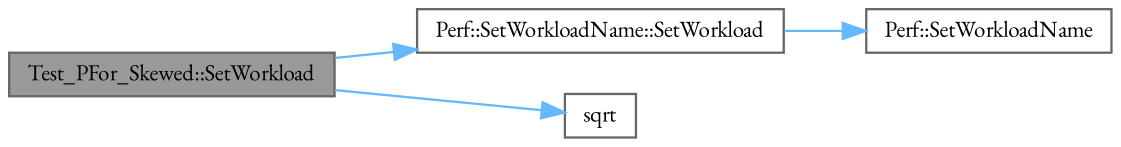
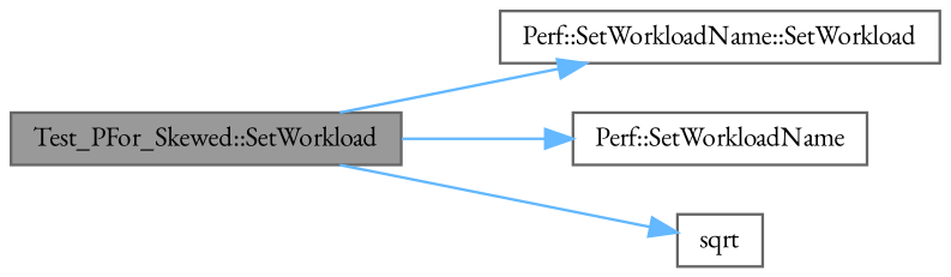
  digraph {
    fontname="EB Garamond"
    rankdir=LR
    node [color=grey40 fillcolor=white fontname="EB Garamond" fontsize=10 shape=box style=filled]
    edge [color=steelblue1 fontname="EB Garamond" fontsize=10 labelfontname=Helvetica labelfontsize=10 style=solid]
    n1 [color=gray40 fillcolor=grey60 fontcolor=black height=0.2 label="Test_PFor_Skewed::SetWorkload" width=0.4]
    n2 [height=0.2 label="Perf::SetWorkloadName::SetWorkload" width=0.4]
    n3 [height=0.2 label="Perf::SetWorkloadName" width=0.4]
    n4 [height=0.2 label=sqrt width=0.4]
    n1 -> n2
-   n2 -> n3
+   n1 -> n3
    n1 -> n4
  }
